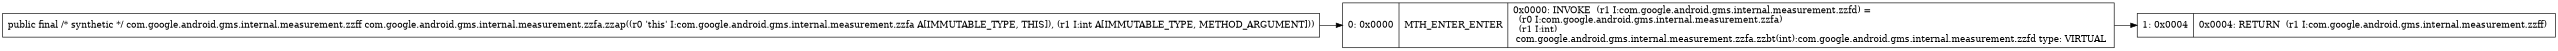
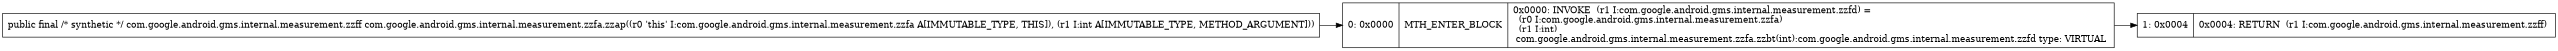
  digraph {
    rankdir=LR
    node [shape=record]
-   n1 [label="{0\:\ 0x0000|MTH_ENTER_ENTER\l|0x0000: INVOKE  (r1 I:com.google.android.gms.internal.measurement.zzfd) = \l  (r0 I:com.google.android.gms.internal.measurement.zzfa)\l  (r1 I:int)\l com.google.android.gms.internal.measurement.zzfa.zzbt(int):com.google.android.gms.internal.measurement.zzfd type: VIRTUAL \l}"]
+   n1 [label="{0\:\ 0x0000|MTH_ENTER_BLOCK\l|0x0000: INVOKE  (r1 I:com.google.android.gms.internal.measurement.zzfd) = \l  (r0 I:com.google.android.gms.internal.measurement.zzfa)\l  (r1 I:int)\l com.google.android.gms.internal.measurement.zzfa.zzbt(int):com.google.android.gms.internal.measurement.zzfd type: VIRTUAL \l}"]
    n2 [label="{1\:\ 0x0004|0x0004: RETURN  (r1 I:com.google.android.gms.internal.measurement.zzff) \l}"]
    n3 [label="{public final \/* synthetic *\/ com.google.android.gms.internal.measurement.zzff com.google.android.gms.internal.measurement.zzfa.zzap((r0 'this' I:com.google.android.gms.internal.measurement.zzfa A[IMMUTABLE_TYPE, THIS]), (r1 I:int A[IMMUTABLE_TYPE, METHOD_ARGUMENT])) }"]
    n1 -> n2
    n3 -> n1
  }
